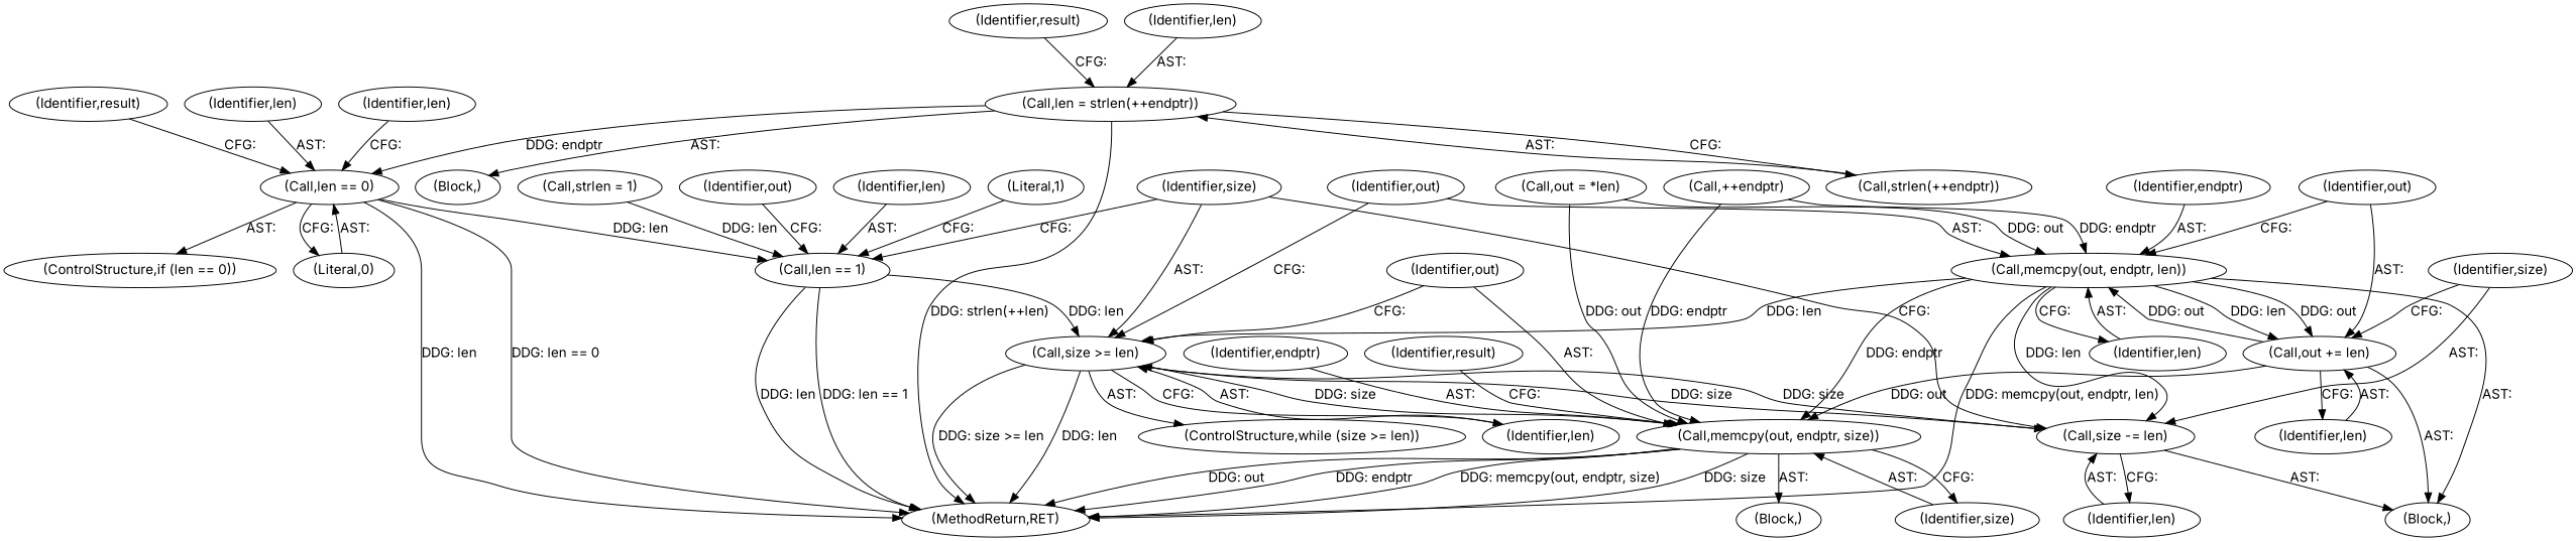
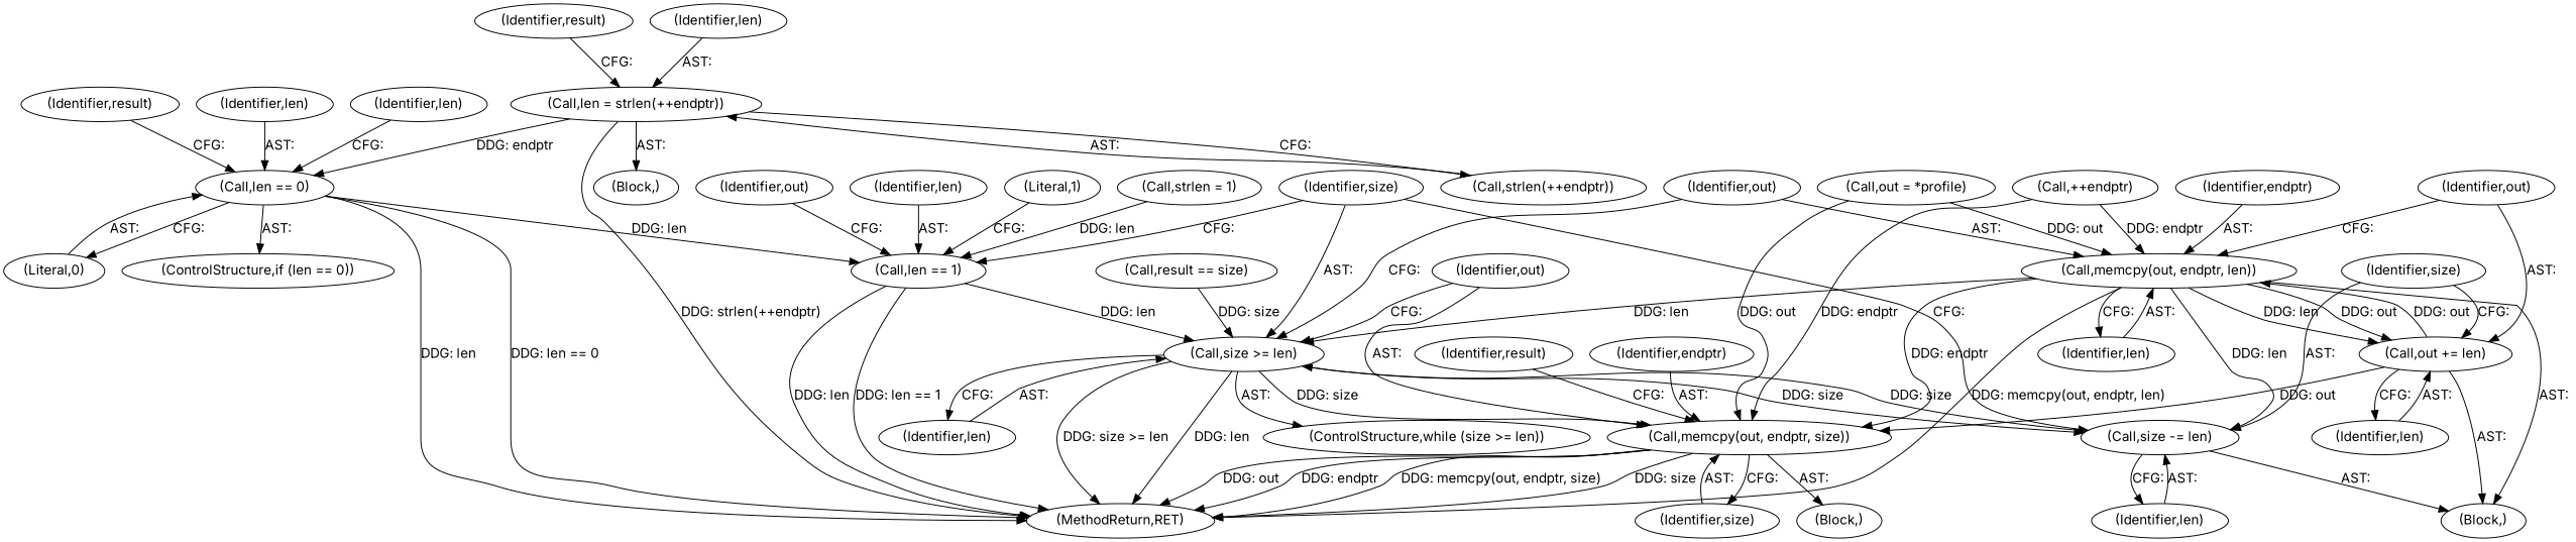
  digraph {
    fontname=Inter
    node [fontname=Inter]
    edge [fontname=Inter]
    n1 [label="(Call,len = strlen(++endptr))"]
    n2 [label="(Call,len == 0)"]
    n3 [label="(MethodReturn,RET)"]
    n4 [label="(Call,strlen(++endptr))"]
    n5 [label="(Block,)"]
    n6 [label="(Call,len == 1)"]
    n7 [label="(ControlStructure,if (len == 0))"]
    n8 [label="(Literal,0)"]
    n9 [label="(Call,size >= len)"]
    n10 [label="(Call,memcpy(out, endptr, size))"]
    n11 [label="(Call,size -= len)"]
    n12 [label="(ControlStructure,while (size >= len))"]
    n13 [label="(Identifier,len)"]
    n14 [label="(Literal,1)"]
    n15 [label="(Call,memcpy(out, endptr, len))"]
    n16 [label="(Call,out += len)"]
    n17 [label="(Identifier,len)"]
    n18 [label="(Block,)"]
    n19 [label="(Block,)"]
    n20 [label="(Identifier,size)"]
    n21 [label="(Identifier,len)"]
    n22 [label="(Identifier,len)"]
    n23 [label="(Identifier,out)"]
    n24 [label="(Identifier,out)"]
    n25 [label="(Call,++endptr)"]
    n26 [label="(Identifier,endptr)"]
    n27 [label="(Identifier,result)"]
    n28 [label="(Identifier,size)"]
    n29 [label="(Identifier,result)"]
    n30 [label="(Identifier,result)"]
    n31 [label="(Identifier,len)"]
    n32 [label="(Call,strlen = 1)"]
    n33 [label="(Identifier,size)"]
-   n34 [label="(Call,out = *len)"]
+   n34 [label="(Call,out = *profile)"]
    n35 [label="(Identifier,len)"]
    n36 [label="(Identifier,out)"]
    n37 [label="(Identifier,out)"]
    n38 [label="(Identifier,len)"]
    n39 [label="(Identifier,endptr)"]
+   n40 [label="(Call,result == size)"]
    n41 [label="(Identifier,len)"]
    n1 -> n2 [label="DDG: endptr"]
-   n1 -> n3 [label="DDG: strlen(++len)"]
+   n1 -> n3 [label="DDG: strlen(++endptr)"]
    n1 -> n4 [label="CFG: "]
    n1 -> n5 [label="AST: "]
    n2 -> n3 [label="DDG: len"]
    n2 -> n3 [label="DDG: len == 0"]
    n2 -> n6 [label="DDG: len"]
    n2 -> n7 [label="AST: "]
    n2 -> n8 [label="CFG: "]
    n4 -> n1 [label="AST: "]
    n6 -> n3 [label="DDG: len == 1"]
    n6 -> n3 [label="DDG: len"]
    n6 -> n9 [label="DDG: len"]
    n8 -> n2 [label="AST: "]
    n9 -> n3 [label="DDG: size >= len"]
    n9 -> n3 [label="DDG: len"]
    n9 -> n10 [label="DDG: size"]
    n9 -> n11 [label="DDG: size"]
    n9 -> n12 [label="AST: "]
    n9 -> n13 [label="CFG: "]
    n10 -> n3 [label="DDG: out"]
    n10 -> n3 [label="DDG: endptr"]
    n10 -> n3 [label="DDG: memcpy(out, endptr, size)"]
    n10 -> n3 [label="DDG: size"]
    n10 -> n19 [label="AST: "]
    n10 -> n20 [label="CFG: "]
    n11 -> n9 [label="DDG: size"]
    n11 -> n18 [label="AST: "]
    n11 -> n21 [label="CFG: "]
    n13 -> n9 [label="AST: "]
    n14 -> n6 [label="CFG: "]
    n15 -> n3 [label="DDG: memcpy(out, endptr, len)"]
    n15 -> n9 [label="DDG: len"]
    n15 -> n10 [label="DDG: endptr"]
    n15 -> n11 [label="DDG: len"]
    n15 -> n16 [label="DDG: len"]
    n15 -> n16 [label="DDG: out"]
    n15 -> n17 [label="CFG: "]
    n15 -> n18 [label="AST: "]
    n16 -> n10 [label="DDG: out"]
    n16 -> n15 [label="DDG: out"]
    n16 -> n18 [label="AST: "]
    n16 -> n22 [label="CFG: "]
    n17 -> n15 [label="AST: "]
    n20 -> n10 [label="AST: "]
    n21 -> n11 [label="AST: "]
    n22 -> n16 [label="AST: "]
    n23 -> n9 [label="CFG: "]
    n23 -> n10 [label="AST: "]
    n24 -> n9 [label="CFG: "]
    n24 -> n15 [label="AST: "]
    n25 -> n10 [label="DDG: endptr"]
    n25 -> n15 [label="DDG: endptr"]
    n26 -> n10 [label="AST: "]
    n27 -> n2 [label="CFG: "]
    n28 -> n11 [label="AST: "]
    n28 -> n16 [label="CFG: "]
    n29 -> n10 [label="CFG: "]
    n30 -> n1 [label="CFG: "]
    n31 -> n2 [label="AST: "]
    n32 -> n6 [label="DDG: len"]
    n33 -> n6 [label="CFG: "]
    n33 -> n9 [label="AST: "]
    n33 -> n11 [label="CFG: "]
    n34 -> n10 [label="DDG: out"]
    n34 -> n15 [label="DDG: out"]
    n35 -> n1 [label="AST: "]
    n36 -> n15 [label="CFG: "]
    n36 -> n16 [label="AST: "]
    n37 -> n6 [label="CFG: "]
    n38 -> n2 [label="CFG: "]
    n39 -> n15 [label="AST: "]
+   n40 -> n9 [label="DDG: size"]
    n41 -> n6 [label="AST: "]
  }
